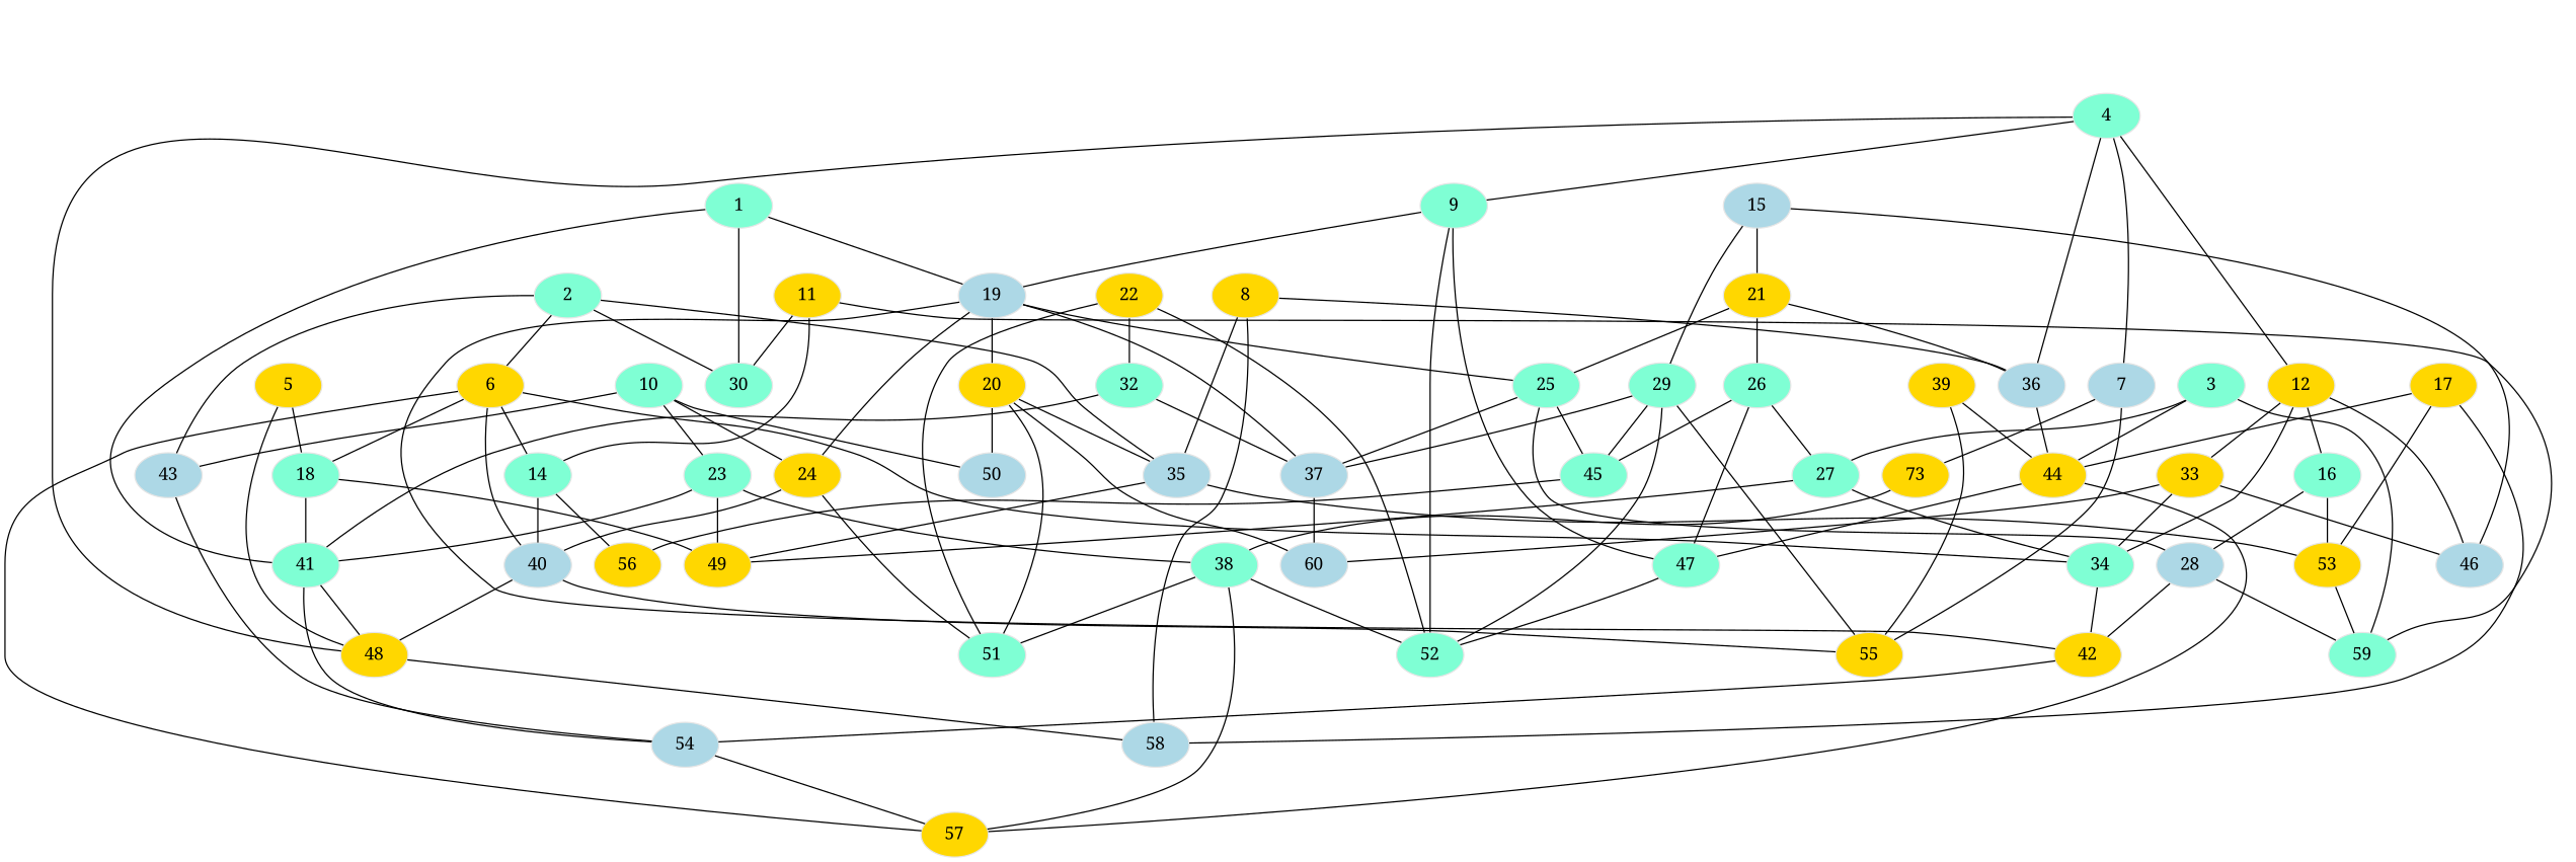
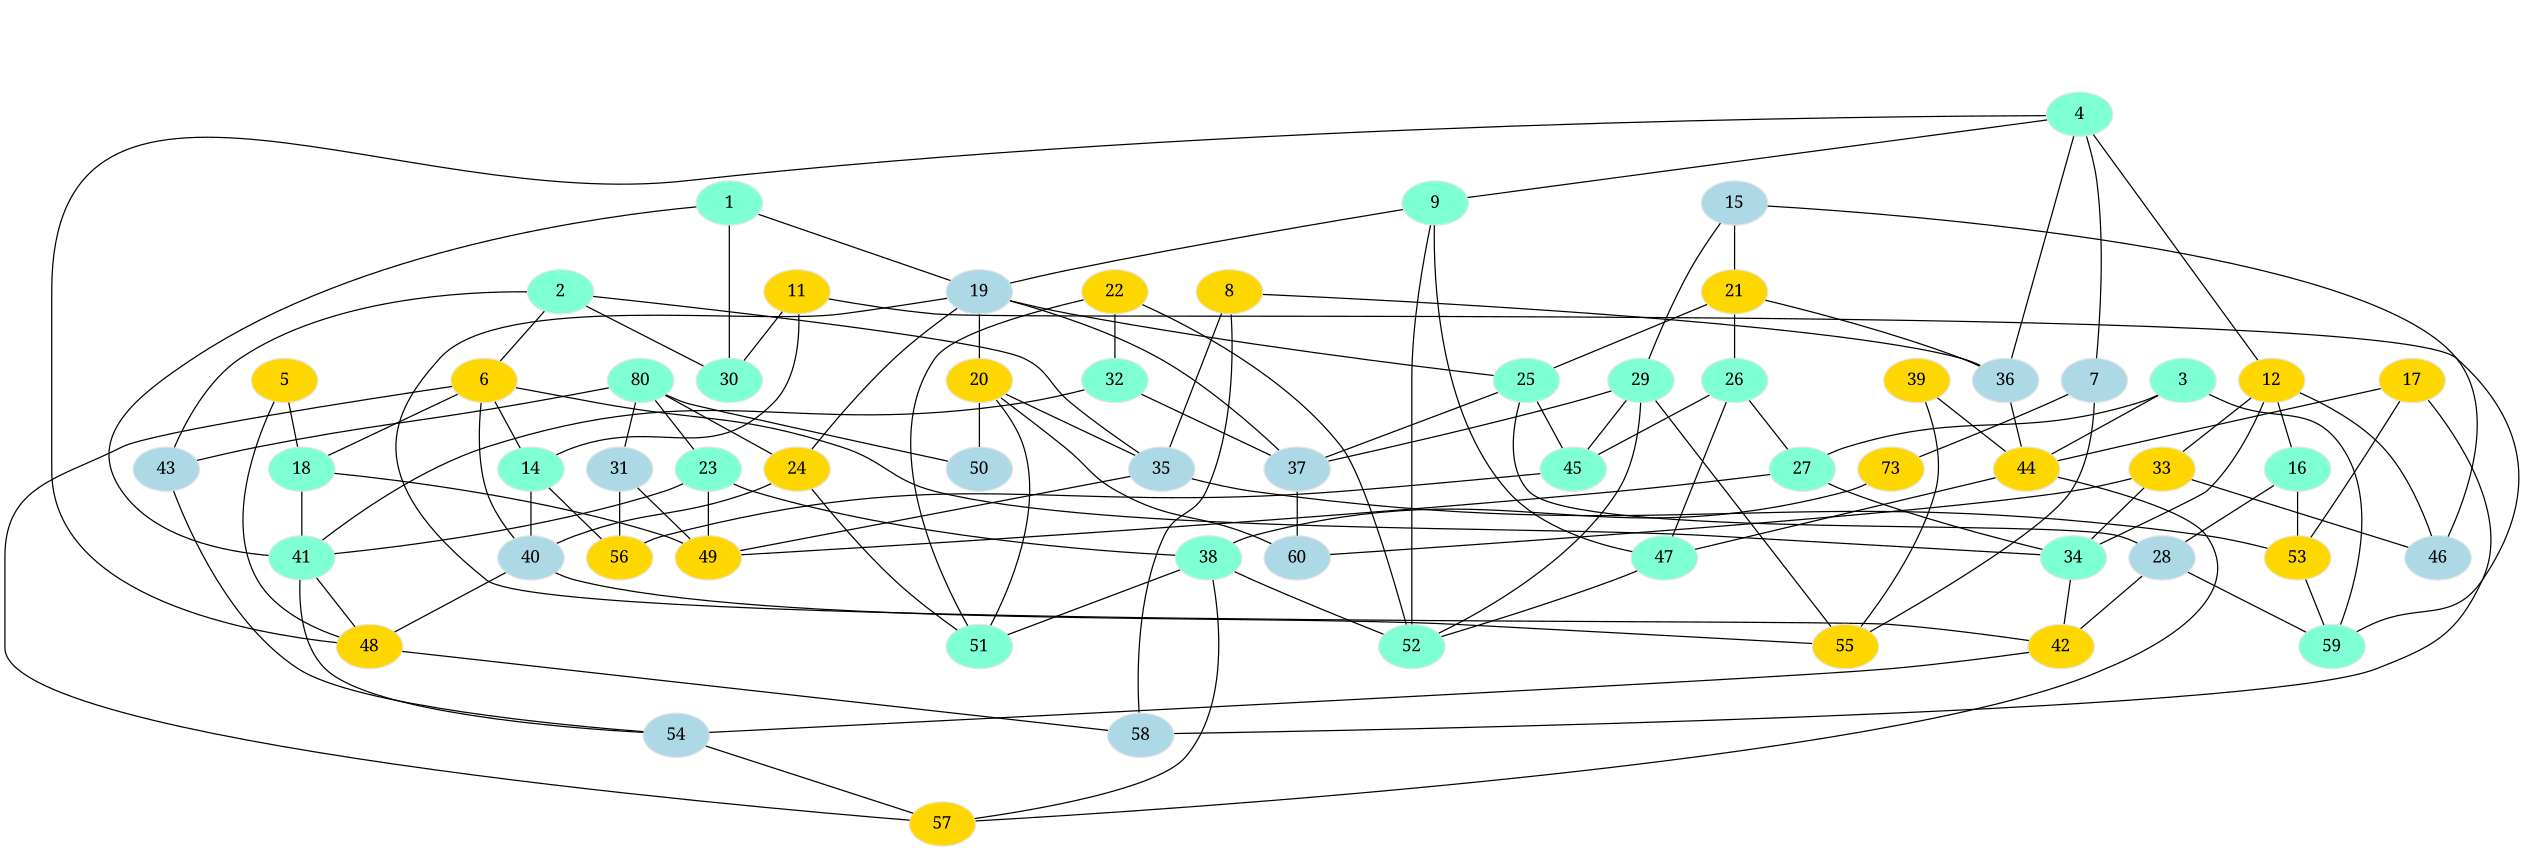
  graph {
    fontname="Noto Serif"
    node [color=gray90 fillcolor=aquamarine fontname="Noto Serif" style=filled]
    edge [fontname="Noto Serif"]
    19 [fillcolor=lightblue]
    1
    30
    41
    24 [fillcolor=gold]
    20 [fillcolor=gold]
    25
    37 [fillcolor=lightblue]
    42 [fillcolor=gold]
    48 [fillcolor=gold]
    54 [fillcolor=lightblue]
    2
    6 [fillcolor=gold]
    35 [fillcolor=lightblue]
    43 [fillcolor=lightblue]
    18
    14
    34
    40 [fillcolor=lightblue]
    57 [fillcolor=gold]
    17 [fillcolor=gold]
    44 [fillcolor=gold]
    58 [fillcolor=lightblue]
    53 [fillcolor=gold]
    49 [fillcolor=gold]
    3
    27
    59
    47
    7 [fillcolor=lightblue]
    4
    9
    12 [fillcolor=gold]
    36 [fillcolor=lightblue]
    n35 [fillcolor=gold label=73]
    55 [fillcolor=gold]
    52
    16
    33 [fillcolor=gold]
    46 [fillcolor=lightblue]
    5 [fillcolor=gold]
    56 [fillcolor=gold]
    38
    8 [fillcolor=gold]
-   10
+   10 [label=80]
    23
+   31 [fillcolor=lightblue]
    50 [fillcolor=lightblue]
    51
    11 [fillcolor=gold]
    28 [fillcolor=lightblue]
    60 [fillcolor=lightblue]
    15 [fillcolor=lightblue]
    21 [fillcolor=gold]
    29
    26
    45
    22 [fillcolor=gold]
    32
    39 [fillcolor=gold]
    19 -- 24
    19 -- 20
    19 -- 25
    19 -- 37
    19 -- 42
    1 -- 19
    1 -- 30
    1 -- 41
    41 -- 48
    41 -- 54
    24 -- 40
    24 -- 51
    20 -- 35
    20 -- 50
    20 -- 51
    20 -- 60
    25 -- 37
    25 -- 28
    25 -- 45
    37 -- 60
    42 -- 54
    48 -- 58
    54 -- 57
    2 -- 30
    2 -- 6
    2 -- 35
    2 -- 43
    6 -- 18
    6 -- 14
    6 -- 34
    6 -- 40
    6 -- 57
    35 -- 53
    35 -- 49
    43 -- 54
    18 -- 41
    18 -- 49
    14 -- 40
    14 -- 56
    34 -- 42
    40 -- 48
    40 -- 55
    17 -- 44
    17 -- 58
    17 -- 53
    44 -- 57
    44 -- 47
    53 -- 59
    3 -- 44
    3 -- 27
    3 -- 59
    27 -- 34
    27 -- 49
    47 -- 52
    7 -- n35
    7 -- 55
    4 -- 48
    4 -- 7
    4 -- 9
    4 -- 12
    4 -- 36
    9 -- 19
    9 -- 47
    9 -- 52
    12 -- 34
    12 -- 16
    12 -- 33
    12 -- 46
    36 -- 44
    n35 -- 38
    16 -- 53
    16 -- 28
    33 -- 34
    33 -- 46
    33 -- 60
    5 -- 48
    5 -- 18
    38 -- 57
    38 -- 52
    38 -- 51
    8 -- 35
    8 -- 58
    8 -- 36
    10 -- 24
    10 -- 43
    10 -- 23
+   10 -- 31
    10 -- 50
    23 -- 41
    23 -- 49
    23 -- 38
+   31 -- 49
+   31 -- 56
    11 -- 30
    11 -- 14
    11 -- 59
    28 -- 42
    28 -- 59
    15 -- 46
    15 -- 21
    15 -- 29
    21 -- 25
    21 -- 36
    21 -- 26
    29 -- 37
    29 -- 55
    29 -- 52
    29 -- 45
    26 -- 27
    26 -- 47
    26 -- 45
    45 -- 56
    22 -- 52
    22 -- 51
    22 -- 32
    32 -- 41
    32 -- 37
    39 -- 44
    39 -- 55
  }
